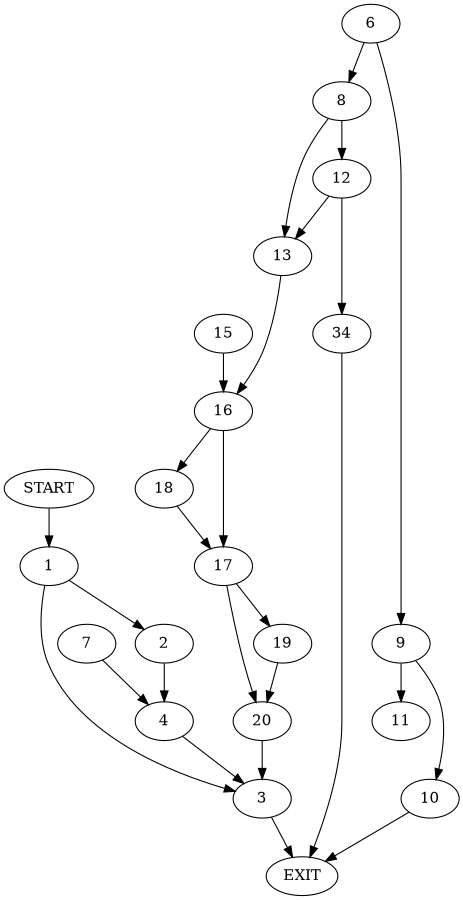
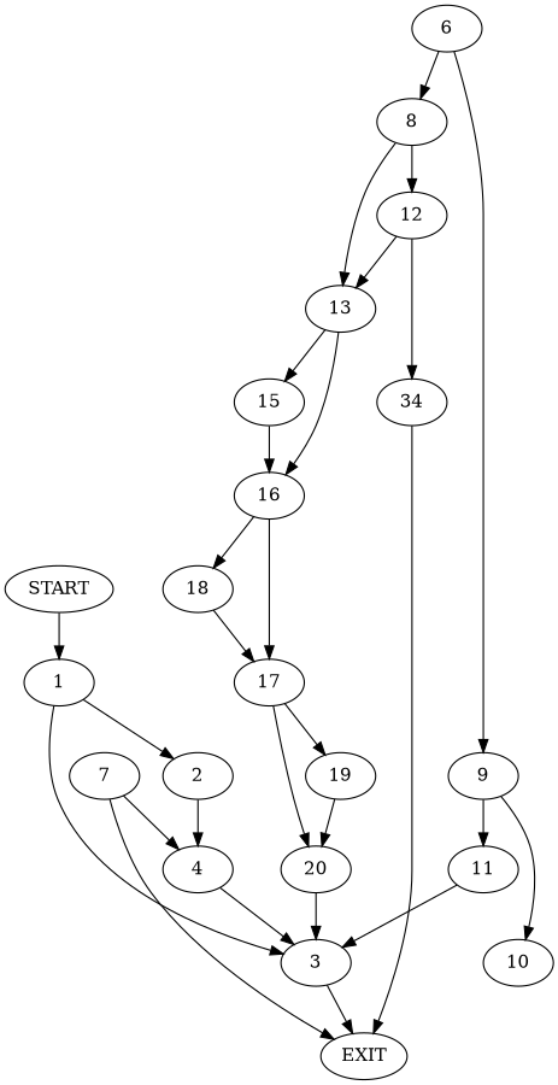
  digraph {
    n1 [label=START]
    1
    2
    3
    n5 [label=EXIT]
    4
    6
    8
    9
    7
    12
    13
    10
    11
    n15 [label=34]
    15
    16
    17
    18
    19
    20
    n1 -> 1
    1 -> 2
    1 -> 3
    2 -> 4
    3 -> n5
    4 -> 3
    6 -> 8
    6 -> 9
    8 -> 12
    8 -> 13
    9 -> 10
    9 -> 11
    7 -> 4
    12 -> 13
    12 -> n15
+   13 -> 15
    13 -> 16
-   10 -> n5
+   7 -> n5
+   11 -> 3
    n15 -> n5
    15 -> 16
    16 -> 17
    16 -> 18
    17 -> 19
    17 -> 20
    18 -> 17
    19 -> 20
    20 -> 3
  }
